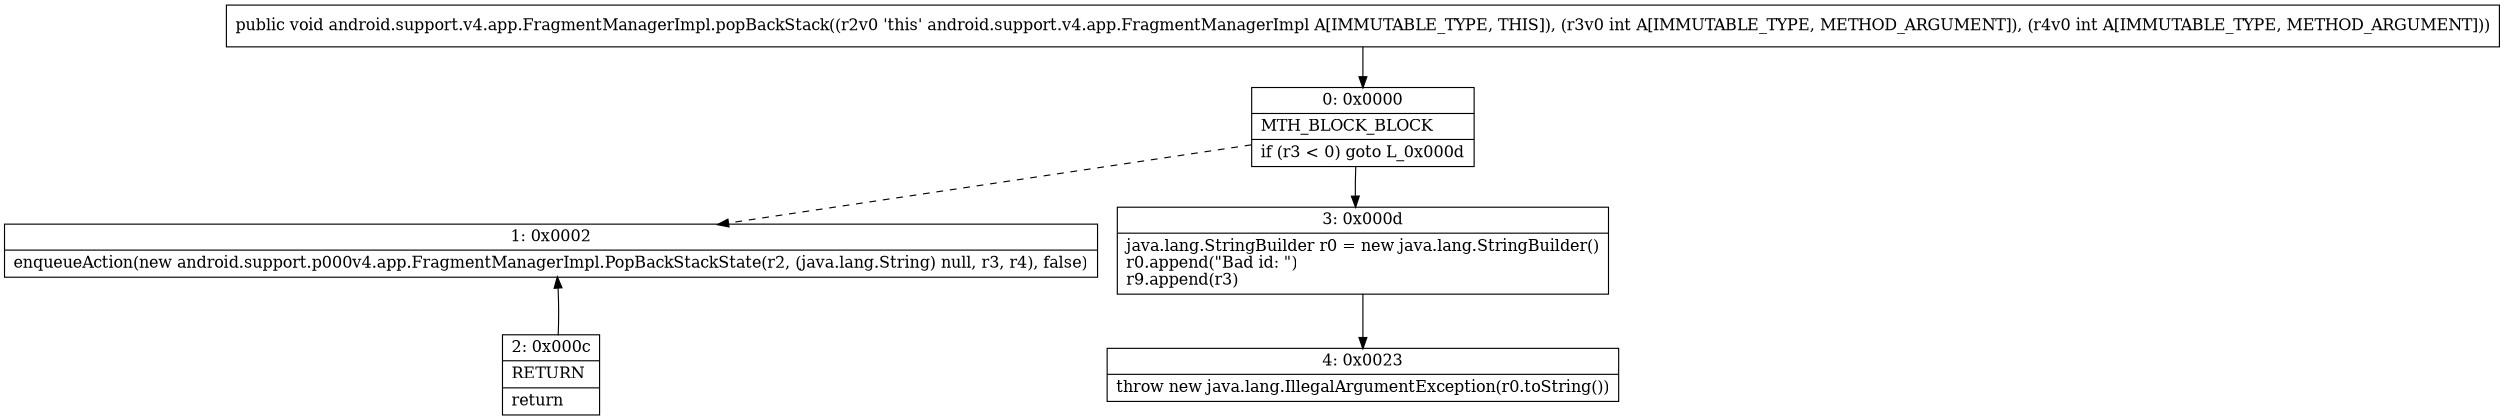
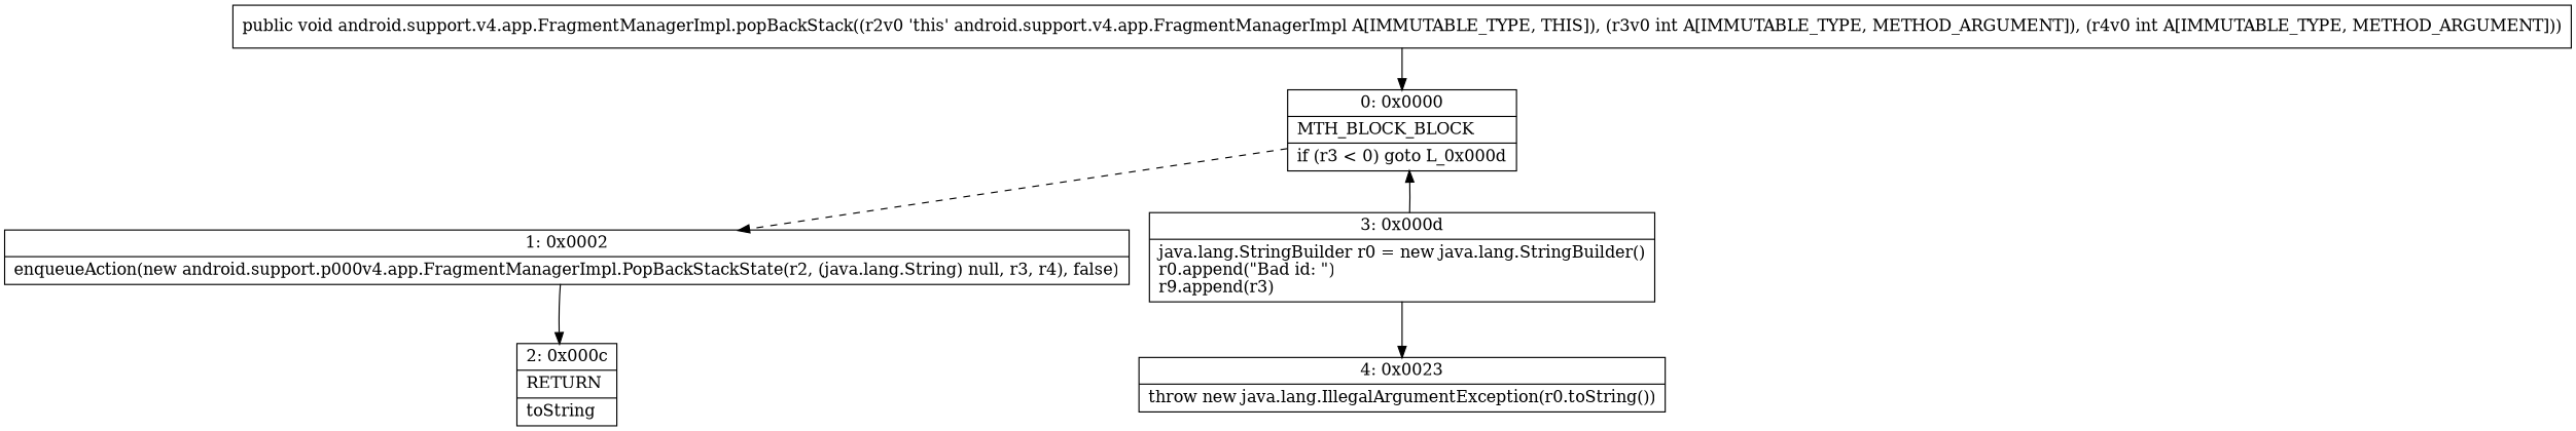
  digraph {
    node [shape=record]
    n1 [label="{0\:\ 0x0000|MTH_BLOCK_BLOCK\l|if (r3 \< 0) goto L_0x000d\l}"]
    n2 [label="{1\:\ 0x0002|enqueueAction(new android.support.p000v4.app.FragmentManagerImpl.PopBackStackState(r2, (java.lang.String) null, r3, r4), false)\l}"]
    n3 [label="{3\:\ 0x000d|java.lang.StringBuilder r0 = new java.lang.StringBuilder()\lr0.append(\"Bad id: \")\lr9.append(r3)\l}"]
-   n4 [label="{2\:\ 0x000c|RETURN\l|return\l}"]
+   n4 [label="{2\:\ 0x000c|RETURN\l|toString\l}"]
    n5 [label="{4\:\ 0x0023|throw new java.lang.IllegalArgumentException(r0.toString())\l}"]
    n6 [label="{public void android.support.v4.app.FragmentManagerImpl.popBackStack((r2v0 'this' android.support.v4.app.FragmentManagerImpl A[IMMUTABLE_TYPE, THIS]), (r3v0 int A[IMMUTABLE_TYPE, METHOD_ARGUMENT]), (r4v0 int A[IMMUTABLE_TYPE, METHOD_ARGUMENT])) }"]
    n1 -> n2 [style=dashed]
-   n1 -> n3
-   n4 -> n2
+   n3 -> n1
+   n2 -> n4
    n3 -> n5
    n6 -> n1
  }
